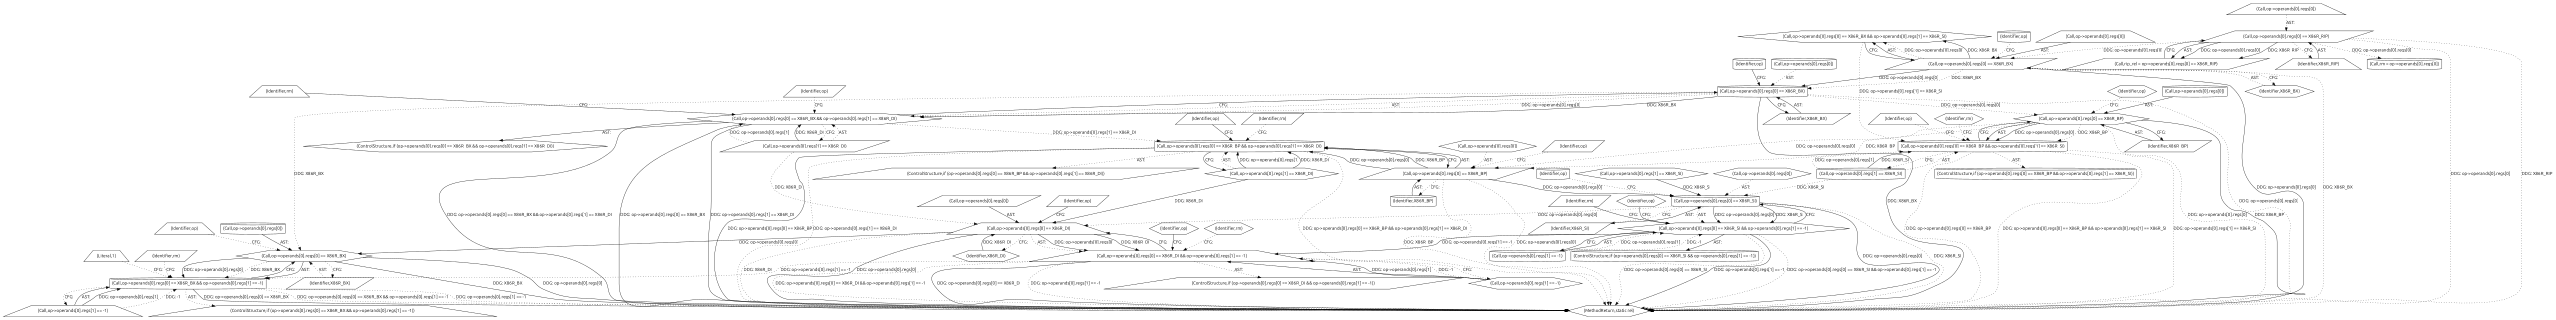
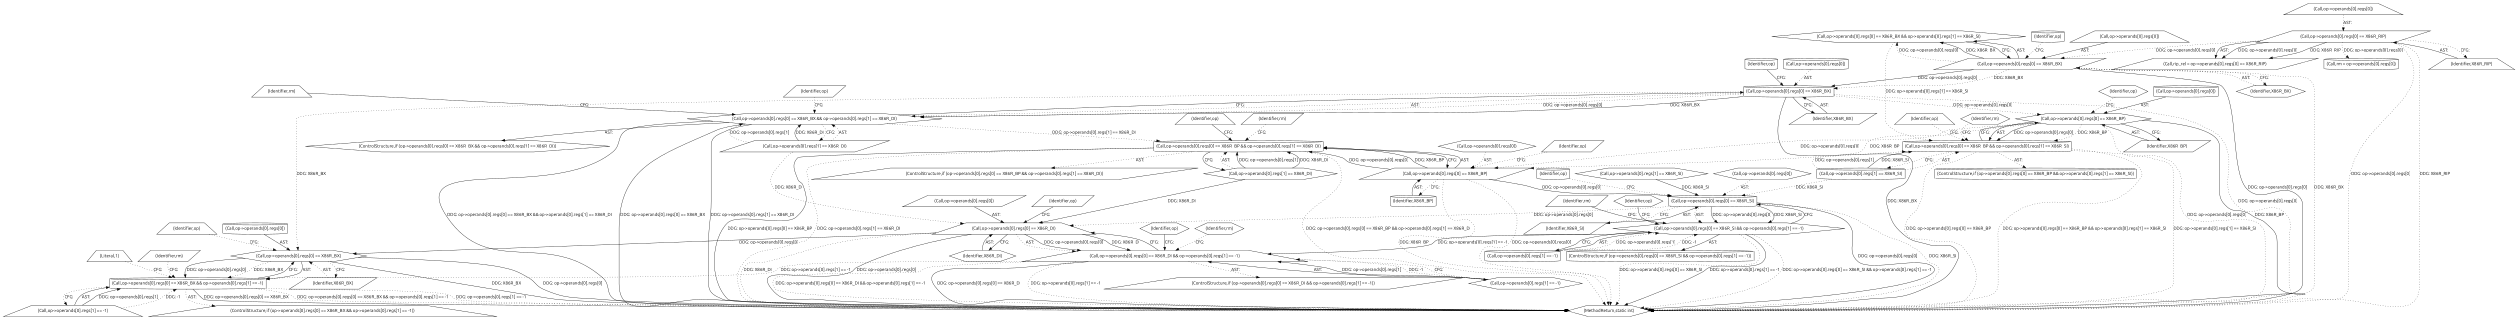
  digraph {
    fontname=Ubuntu
    node [fontname=Ubuntu shape=hexagon]
    edge [fontname=Ubuntu style=dotted]
    n1 [label="(Call,op->operands[0].regs[0] == X86R_BX)" shape=cylinder]
    n2 [label="(Call,op->operands[0].regs[0] == X86R_BX && op->operands[0].regs[1] == X86R_DI)"]
    n3 [label="(Call,op->operands[0].regs[0] == X86R_BP)"]
    n4 [label="(Call,op->operands[0].regs[0] == X86R_BX)"]
-   n5 [label="(MethodReturn,static rel)"]
+   n5 [label="(MethodReturn,static int)"]
    n6 [label="(Identifier,X86R_BX)" shape=parallelogram]
    n7 [label="(Call,op->operands[0].regs[0] == X86R_BP && op->operands[0].regs[1] == X86R_DI)" shape=cylinder]
    n8 [label="(Call,op->operands[0].regs[1] == X86R_DI)" shape=parallelogram]
    n9 [label="(ControlStructure,if (op->operands[0].regs[0] == X86R_BX && op->operands[0].regs[1] == X86R_DI))"]
    n10 [label="(Call,op->operands[0].regs[0] == X86R_BP)" shape=parallelogram]
    n11 [label="(Call,op->operands[0].regs[0] == X86R_BP && op->operands[0].regs[1] == X86R_SI)" shape=cylinder]
    n12 [label="(Identifier,X86R_BP)" shape=parallelogram]
    n13 [label="(Call,op->operands[0].regs[0] == X86R_BX && op->operands[0].regs[1] == -1)" shape=cylinder]
    n14 [label="(Identifier,X86R_BX)" shape=parallelogram]
    n15 [label="(Call,op->operands[0].regs[0] == X86R_BX)" shape=parallelogram]
    n16 [label="(Call,op->operands[0].regs[0] == X86R_BX && op->operands[0].regs[1] == X86R_SI)"]
    n17 [label="(Identifier,X86R_BX)"]
    n18 [label="(Call,op->operands[0].regs[0] == X86R_RIP)" shape=parallelogram]
    n19 [label="(Call,rip_rel = op->operands[0].regs[0] == X86R_RIP)" shape=parallelogram]
    n20 [label="(Identifier,X86R_RIP)" shape=trapezium]
    n21 [label="(Call,rm = op->operands[0].regs[0])" shape=cylinder]
    n22 [label="(ControlStructure,if (op->operands[0].regs[0] == X86R_BP && op->operands[0].regs[1] == X86R_DI))" shape=parallelogram]
    n23 [label="(Call,op->operands[0].regs[1] == X86R_DI)"]
    n24 [label="(Call,op->operands[0].regs[0] == X86R_DI)" shape=trapezium]
    n25 [label="(Call,op->operands[0].regs[0] == X86R_SI)" shape=cylinder]
    n26 [label="(Identifier,X86R_BP)" shape=cylinder]
    n27 [label="(Call,op->operands[0].regs[1] == X86R_SI)" shape=cylinder]
    n28 [label="(ControlStructure,if (op->operands[0].regs[0] == X86R_BP && op->operands[0].regs[1] == X86R_SI))" shape=cylinder]
    n29 [label="(Call,op->operands[0].regs[0] == X86R_SI && op->operands[0].regs[1] == -1)"]
    n30 [label="(Identifier,X86R_SI)" shape=parallelogram]
    n31 [label="(Call,op->operands[0].regs[0] == X86R_DI && op->operands[0].regs[1] == -1)" shape=trapezium]
    n32 [label="(Call,op->operands[0].regs[1] == -1)" shape=cylinder]
    n33 [label="(ControlStructure,if (op->operands[0].regs[0] == X86R_SI && op->operands[0].regs[1] == -1))" shape=cylinder]
    n34 [label="(Identifier,X86R_DI)"]
    n35 [label="(ControlStructure,if (op->operands[0].regs[0] == X86R_DI && op->operands[0].regs[1] == -1))" shape=parallelogram]
    n36 [label="(Call,op->operands[0].regs[1] == -1)"]
    n37 [label="(Call,op->operands[0].regs[1] == -1)" shape=trapezium]
    n38 [label="(ControlStructure,if (op->operands[0].regs[0] == X86R_BX && op->operands[0].regs[1] == -1))" shape=trapezium]
    n39 [label="(Identifier,op)" shape=cylinder]
    n40 [label="(Identifier,op)"]
    n41 [label="(Call,op->operands[0].regs[0])" shape=cylinder]
    n42 [label="(Literal,1)" shape=trapezium]
    n43 [label="(Identifier,op)" shape=cylinder]
    n44 [label="(Call,op->operands[0].regs[0])" shape=cylinder]
    n45 [label="(Call,op->operands[0].regs[0])" shape=parallelogram]
    n46 [label="(Call,op->operands[0].regs[0])" shape=cylinder]
    n47 [label="(Identifier,op)" shape=parallelogram]
    n48 [label="(Identifier,rm)" shape=parallelogram]
    n49 [label="(Identifier,rm)" shape=parallelogram]
    n50 [label="(Identifier,op)" shape=parallelogram]
    n51 [label="(Identifier,rm)" shape=parallelogram]
    n52 [label="(Call,op->operands[0].regs[1] == X86R_SI)"]
    n53 [label="(Identifier,op)" shape=cylinder]
    n54 [label="(Identifier,op)" shape=trapezium]
    n55 [label="(Identifier,op)" shape=parallelogram]
    n56 [label="(Identifier,op)"]
    n57 [label="(Identifier,rm)"]
    n58 [label="(Call,op->operands[0].regs[0])" shape=trapezium]
    n59 [label="(Call,op->operands[0].regs[0])"]
    n60 [label="(Identifier,op)"]
    n61 [label="(Identifier,rm)"]
    n62 [label="(Call,op->operands[0].regs[0])"]
    n63 [label="(Call,op->operands[0].regs[0])" shape=trapezium]
    n64 [label="(Identifier,op)" shape=trapezium]
    n65 [label="(Identifier,op)" shape=trapezium]
    n66 [label="(Identifier,rm)" shape=trapezium]
    n1 -> n2 [label="AST: "]
    n1 -> n2 [label="DDG: op->operands[0].regs[0]"]
    n1 -> n2 [label="DDG: X86R_BX" style=solid]
    n1 -> n3 [label="DDG: op->operands[0].regs[0]"]
    n1 -> n4 [label="DDG: X86R_BX"]
    n1 -> n5 [label="DDG: X86R_BX" style=solid]
    n1 -> n5 [label="DDG: op->operands[0].regs[0]"]
    n1 -> n6 [label="CFG: " style=solid]
    n2 -> n1 [label="CFG: " style=solid]
    n2 -> n5 [label="DDG: op->operands[0].regs[1] == X86R_DI" style=solid]
    n2 -> n5 [label="DDG: op->operands[0].regs[0] == X86R_BX && op->operands[0].regs[1] == X86R_DI" style=solid]
    n2 -> n5 [label="DDG: op->operands[0].regs[0] == X86R_BX" style=solid]
    n2 -> n7 [label="DDG: op->operands[0].regs[1] == X86R_DI"]
    n2 -> n8 [label="CFG: "]
    n2 -> n9 [label="AST: " style=solid]
    n3 -> n5 [label="DDG: op->operands[0].regs[0]"]
    n3 -> n5 [label="DDG: X86R_BP" style=solid]
    n3 -> n10 [label="DDG: op->operands[0].regs[0]"]
    n3 -> n10 [label="DDG: X86R_BP"]
    n3 -> n11 [label="AST: " style=solid]
    n3 -> n11 [label="DDG: op->operands[0].regs[0]" style=solid]
    n3 -> n11 [label="DDG: X86R_BP"]
    n3 -> n12 [label="CFG: " style=solid]
    n4 -> n5 [label="DDG: op->operands[0].regs[0]" style=solid]
    n4 -> n5 [label="DDG: X86R_BX" style=solid]
    n4 -> n13 [label="AST: " style=solid]
    n4 -> n13 [label="DDG: op->operands[0].regs[0]" style=solid]
    n4 -> n13 [label="DDG: X86R_BX"]
    n4 -> n14 [label="CFG: "]
    n6 -> n1 [label="AST: " style=solid]
    n7 -> n5 [label="DDG: op->operands[0].regs[0] == X86R_BP && op->operands[0].regs[1] == X86R_DI"]
    n7 -> n5 [label="DDG: op->operands[0].regs[0] == X86R_BP" style=solid]
    n7 -> n5 [label="DDG: op->operands[0].regs[1] == X86R_DI"]
    n7 -> n10 [label="CFG: " style=solid]
    n7 -> n22 [label="AST: "]
    n7 -> n23 [label="CFG: " style=solid]
    n8 -> n2 [label="AST: "]
    n8 -> n2 [label="DDG: op->operands[0].regs[1]"]
    n8 -> n2 [label="DDG: X86R_DI" style=solid]
    n8 -> n24 [label="DDG: X86R_DI"]
    n10 -> n5 [label="DDG: X86R_BP"]
    n10 -> n5 [label="DDG: op->operands[0].regs[0]"]
    n10 -> n7 [label="AST: " style=solid]
    n10 -> n7 [label="DDG: op->operands[0].regs[0]" style=solid]
    n10 -> n7 [label="DDG: X86R_BP" style=solid]
    n10 -> n25 [label="DDG: op->operands[0].regs[0]" style=solid]
    n10 -> n26 [label="CFG: "]
    n11 -> n3 [label="CFG: " style=solid]
    n11 -> n5 [label="DDG: op->operands[0].regs[1] == X86R_SI"]
    n11 -> n5 [label="DDG: op->operands[0].regs[0] == X86R_BP"]
    n11 -> n5 [label="DDG: op->operands[0].regs[0] == X86R_BP && op->operands[0].regs[1] == X86R_SI"]
    n11 -> n27 [label="CFG: "]
    n11 -> n28 [label="AST: "]
    n12 -> n3 [label="AST: " style=solid]
    n13 -> n4 [label="CFG: " style=solid]
    n13 -> n5 [label="DDG: op->operands[0].regs[0] == X86R_BX && op->operands[0].regs[1] == -1"]
    n13 -> n5 [label="DDG: op->operands[0].regs[1] == -1"]
    n13 -> n5 [label="DDG: op->operands[0].regs[0] == X86R_BX" style=solid]
    n13 -> n37 [label="CFG: "]
    n13 -> n38 [label="AST: "]
    n14 -> n4 [label="AST: "]
    n15 -> n1 [label="DDG: op->operands[0].regs[0]" style=solid]
    n15 -> n1 [label="DDG: X86R_BX"]
    n15 -> n5 [label="DDG: op->operands[0].regs[0]" style=solid]
    n15 -> n5 [label="DDG: X86R_BX"]
    n15 -> n16 [label="AST: " style=solid]
    n15 -> n16 [label="DDG: op->operands[0].regs[0]"]
    n15 -> n16 [label="DDG: X86R_BX" style=solid]
    n15 -> n17 [label="CFG: "]
    n16 -> n11 [label="DDG: op->operands[0].regs[1] == X86R_SI"]
    n16 -> n15 [label="CFG: " style=solid]
    n17 -> n15 [label="AST: "]
    n18 -> n5 [label="DDG: op->operands[0].regs[0]"]
    n18 -> n5 [label="DDG: X86R_RIP"]
    n18 -> n15 [label="DDG: op->operands[0].regs[0]"]
    n18 -> n19 [label="AST: " style=solid]
    n18 -> n19 [label="DDG: op->operands[0].regs[0]" style=solid]
    n18 -> n19 [label="DDG: X86R_RIP" style=solid]
    n18 -> n20 [label="CFG: "]
    n18 -> n21 [label="DDG: op->operands[0].regs[0]"]
-   n19 -> n18 [label="CFG: " style=solid]
    n20 -> n18 [label="AST: " style=solid]
    n23 -> n7 [label="AST: "]
    n23 -> n7 [label="DDG: op->operands[0].regs[1]" style=solid]
    n23 -> n7 [label="DDG: X86R_DI" style=solid]
    n23 -> n24 [label="DDG: X86R_DI" style=solid]
    n24 -> n4 [label="DDG: op->operands[0].regs[0]" style=solid]
    n24 -> n5 [label="DDG: X86R_DI"]
    n24 -> n5 [label="DDG: op->operands[0].regs[0]" style=solid]
    n24 -> n31 [label="AST: "]
    n24 -> n31 [label="DDG: op->operands[0].regs[0]" style=solid]
    n24 -> n31 [label="DDG: X86R_DI" style=solid]
-   n24 -> n34 [label="CFG: "]
+   n24 -> n34 [label="CFG: " style=solid]
    n25 -> n5 [label="DDG: op->operands[0].regs[0]" style=solid]
    n25 -> n5 [label="DDG: X86R_SI"]
    n25 -> n24 [label="DDG: op->operands[0].regs[0]"]
    n25 -> n29 [label="AST: "]
    n25 -> n29 [label="DDG: op->operands[0].regs[0]" style=solid]
    n25 -> n29 [label="DDG: X86R_SI" style=solid]
    n25 -> n30 [label="CFG: "]
    n26 -> n10 [label="AST: " style=solid]
    n27 -> n11 [label="AST: "]
    n27 -> n11 [label="DDG: op->operands[0].regs[1]"]
    n27 -> n11 [label="DDG: X86R_SI" style=solid]
    n27 -> n25 [label="DDG: X86R_SI"]
    n29 -> n5 [label="DDG: op->operands[0].regs[0] == X86R_SI"]
    n29 -> n5 [label="DDG: op->operands[0].regs[1] == -1" style=solid]
    n29 -> n5 [label="DDG: op->operands[0].regs[0] == X86R_SI && op->operands[0].regs[1] == -1"]
    n29 -> n25 [label="CFG: " style=solid]
    n29 -> n31 [label="DDG: op->operands[0].regs[1] == -1" style=solid]
    n29 -> n32 [label="CFG: " style=solid]
    n29 -> n33 [label="AST: " style=solid]
    n30 -> n25 [label="AST: " style=solid]
    n31 -> n5 [label="DDG: op->operands[0].regs[0] == X86R_DI && op->operands[0].regs[1] == -1"]
    n31 -> n5 [label="DDG: op->operands[0].regs[0] == X86R_DI" style=solid]
    n31 -> n5 [label="DDG: op->operands[0].regs[1] == -1"]
    n31 -> n13 [label="DDG: op->operands[0].regs[1] == -1"]
    n31 -> n24 [label="CFG: " style=solid]
    n31 -> n35 [label="AST: "]
    n31 -> n36 [label="CFG: "]
    n32 -> n29 [label="AST: " style=solid]
    n32 -> n29 [label="DDG: op->operands[0].regs[1]"]
    n32 -> n29 [label="DDG: -1"]
-   n34 -> n24 [label="DDG: X86R_DI" style=solid]
+   n34 -> n24 [label="AST: " style=solid]
    n36 -> n31 [label="AST: " style=solid]
    n36 -> n31 [label="DDG: op->operands[0].regs[1]" style=solid]
    n36 -> n31 [label="DDG: -1"]
    n37 -> n13 [label="AST: " style=solid]
    n37 -> n13 [label="DDG: op->operands[0].regs[1]" style=solid]
    n37 -> n13 [label="DDG: -1"]
    n39 -> n25 [label="CFG: "]
    n40 -> n31 [label="CFG: " style=solid]
    n41 -> n1 [label="AST: "]
    n42 -> n13 [label="CFG: "]
    n43 -> n1 [label="CFG: " style=solid]
    n44 -> n4 [label="AST: " style=solid]
    n45 -> n24 [label="AST: " style=solid]
    n46 -> n3 [label="AST: " style=solid]
    n47 -> n2 [label="CFG: "]
    n48 -> n29 [label="CFG: " style=solid]
    n49 -> n13 [label="CFG: "]
    n50 -> n24 [label="CFG: " style=solid]
    n51 -> n7 [label="CFG: "]
    n52 -> n25 [label="DDG: X86R_SI" style=solid]
    n53 -> n15 [label="CFG: "]
    n54 -> n7 [label="CFG: " style=solid]
    n55 -> n10 [label="CFG: "]
    n56 -> n3 [label="CFG: "]
    n57 -> n11 [label="CFG: "]
    n58 -> n18 [label="AST: "]
    n59 -> n10 [label="AST: "]
    n60 -> n29 [label="CFG: " style=solid]
    n61 -> n31 [label="CFG: "]
    n62 -> n25 [label="AST: "]
    n63 -> n15 [label="AST: " style=solid]
    n64 -> n11 [label="CFG: "]
    n65 -> n4 [label="CFG: "]
    n66 -> n2 [label="CFG: " style=solid]
  }
